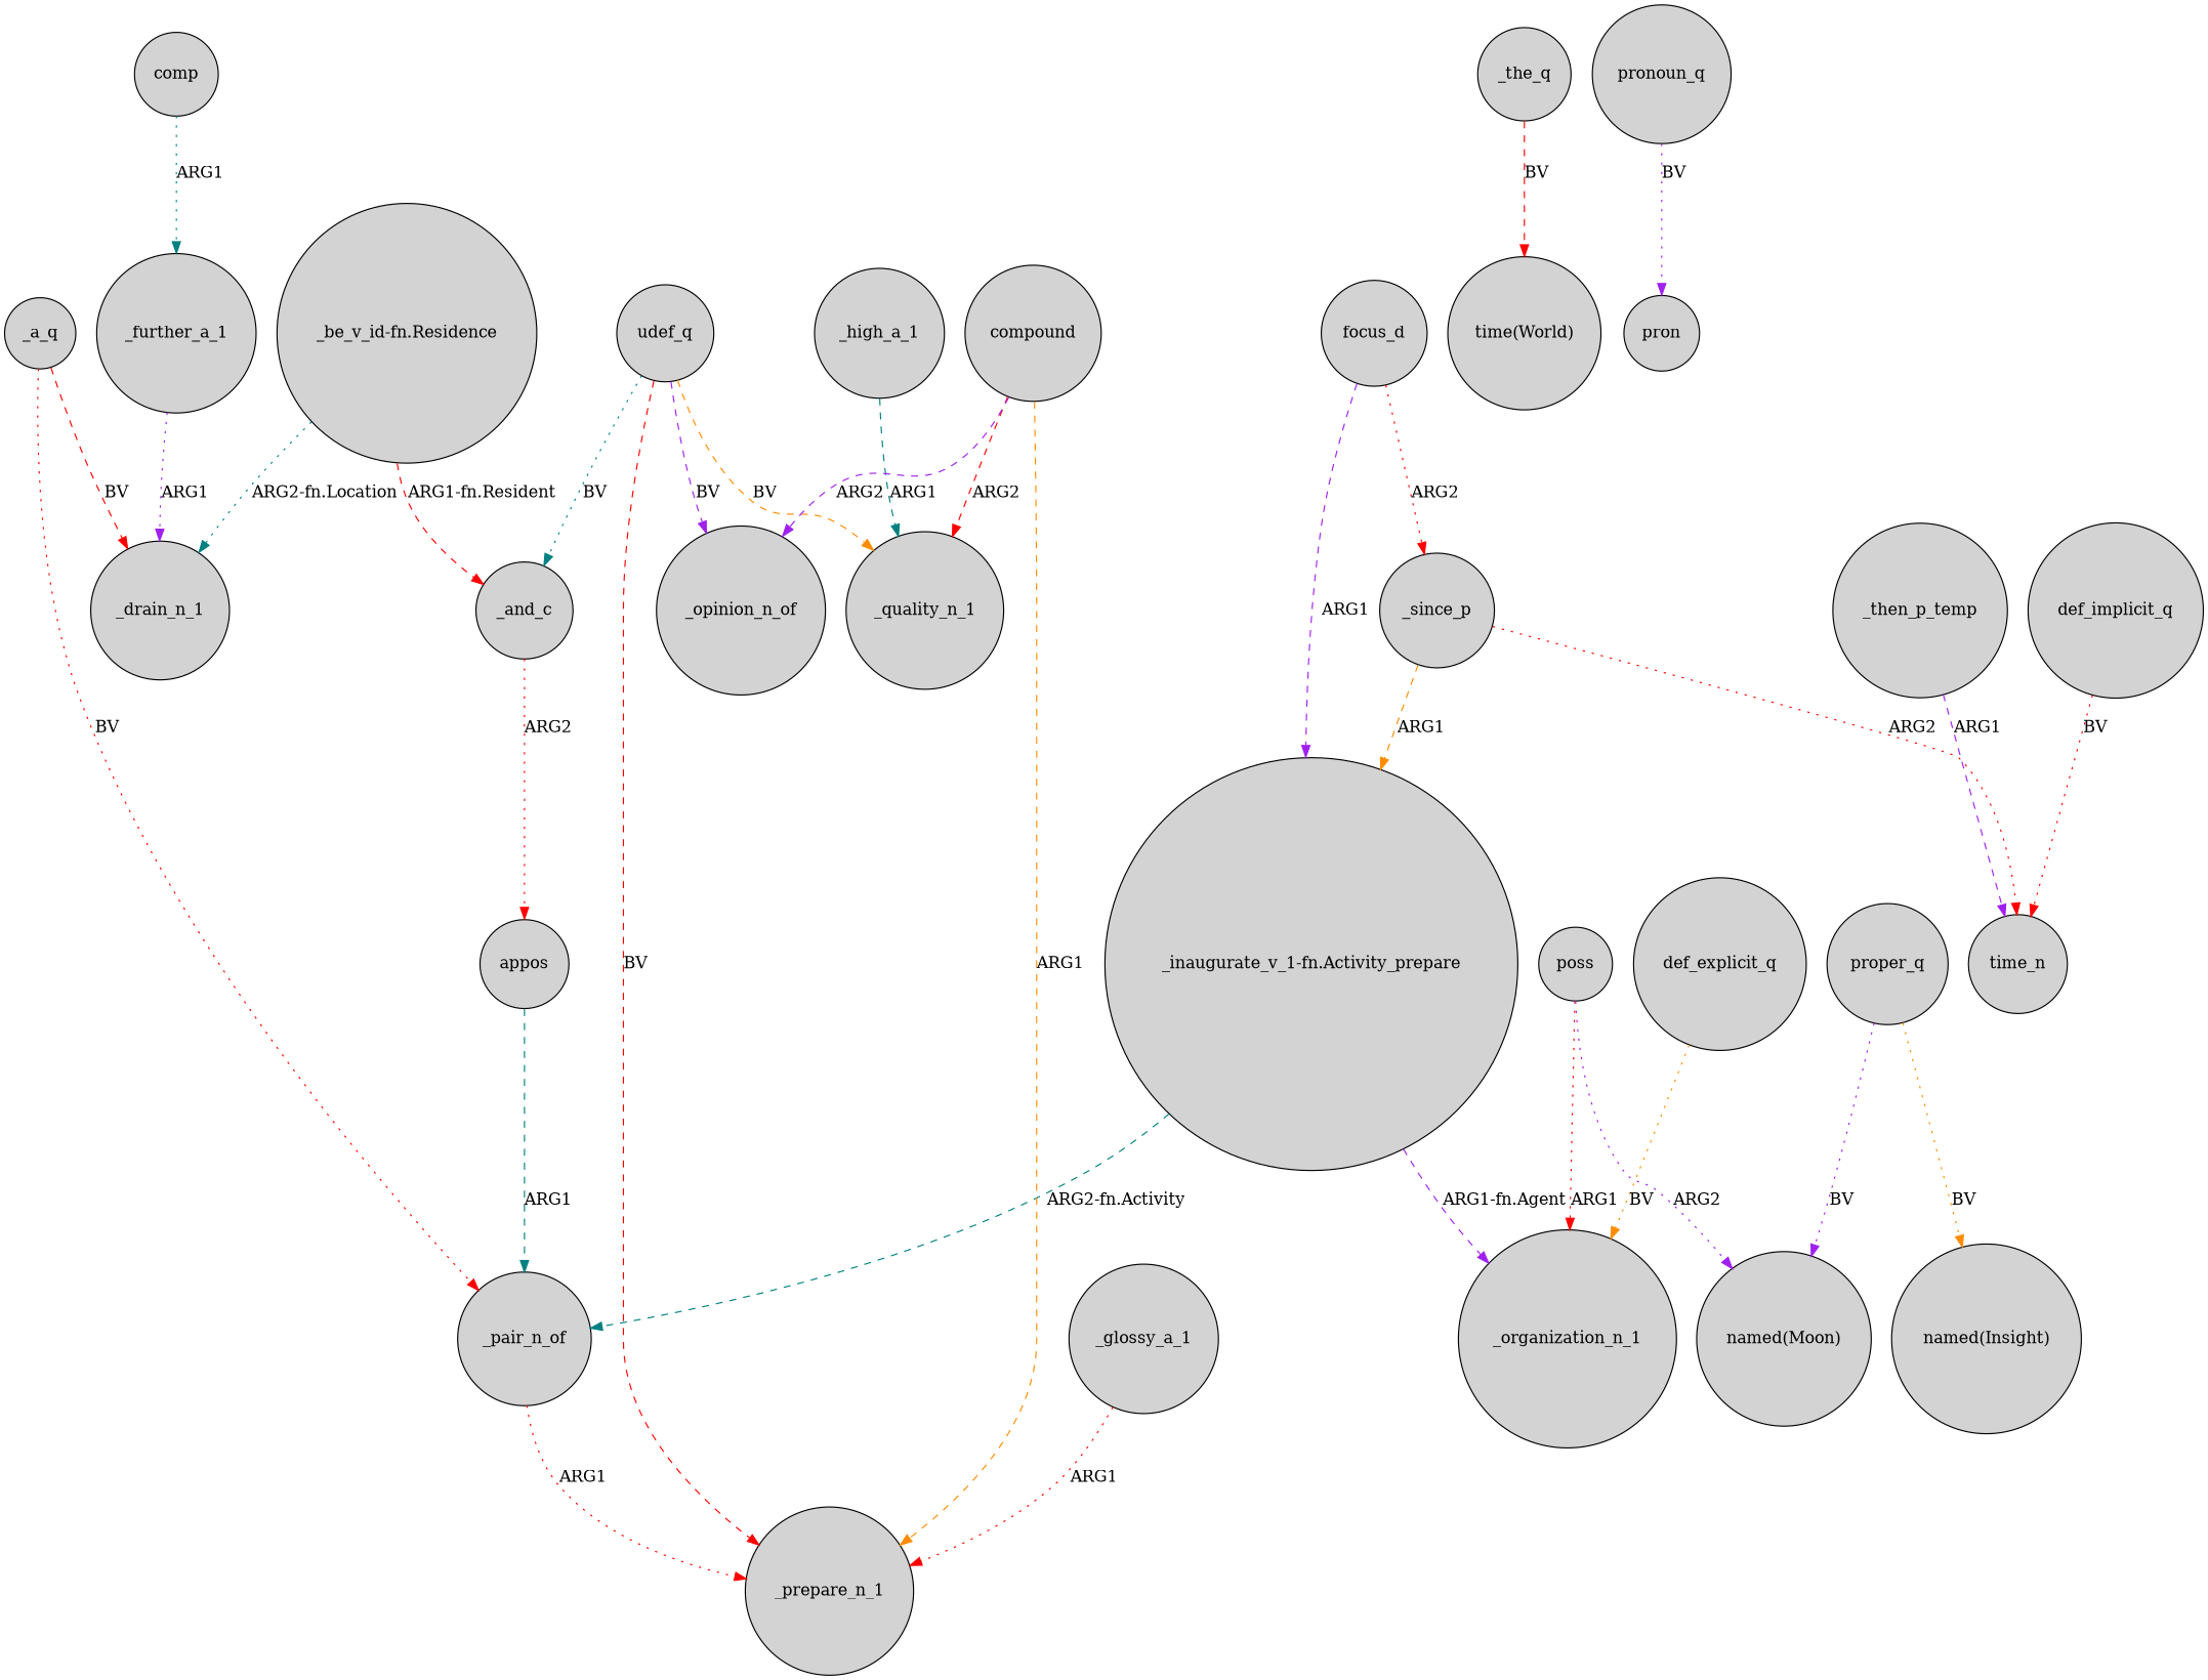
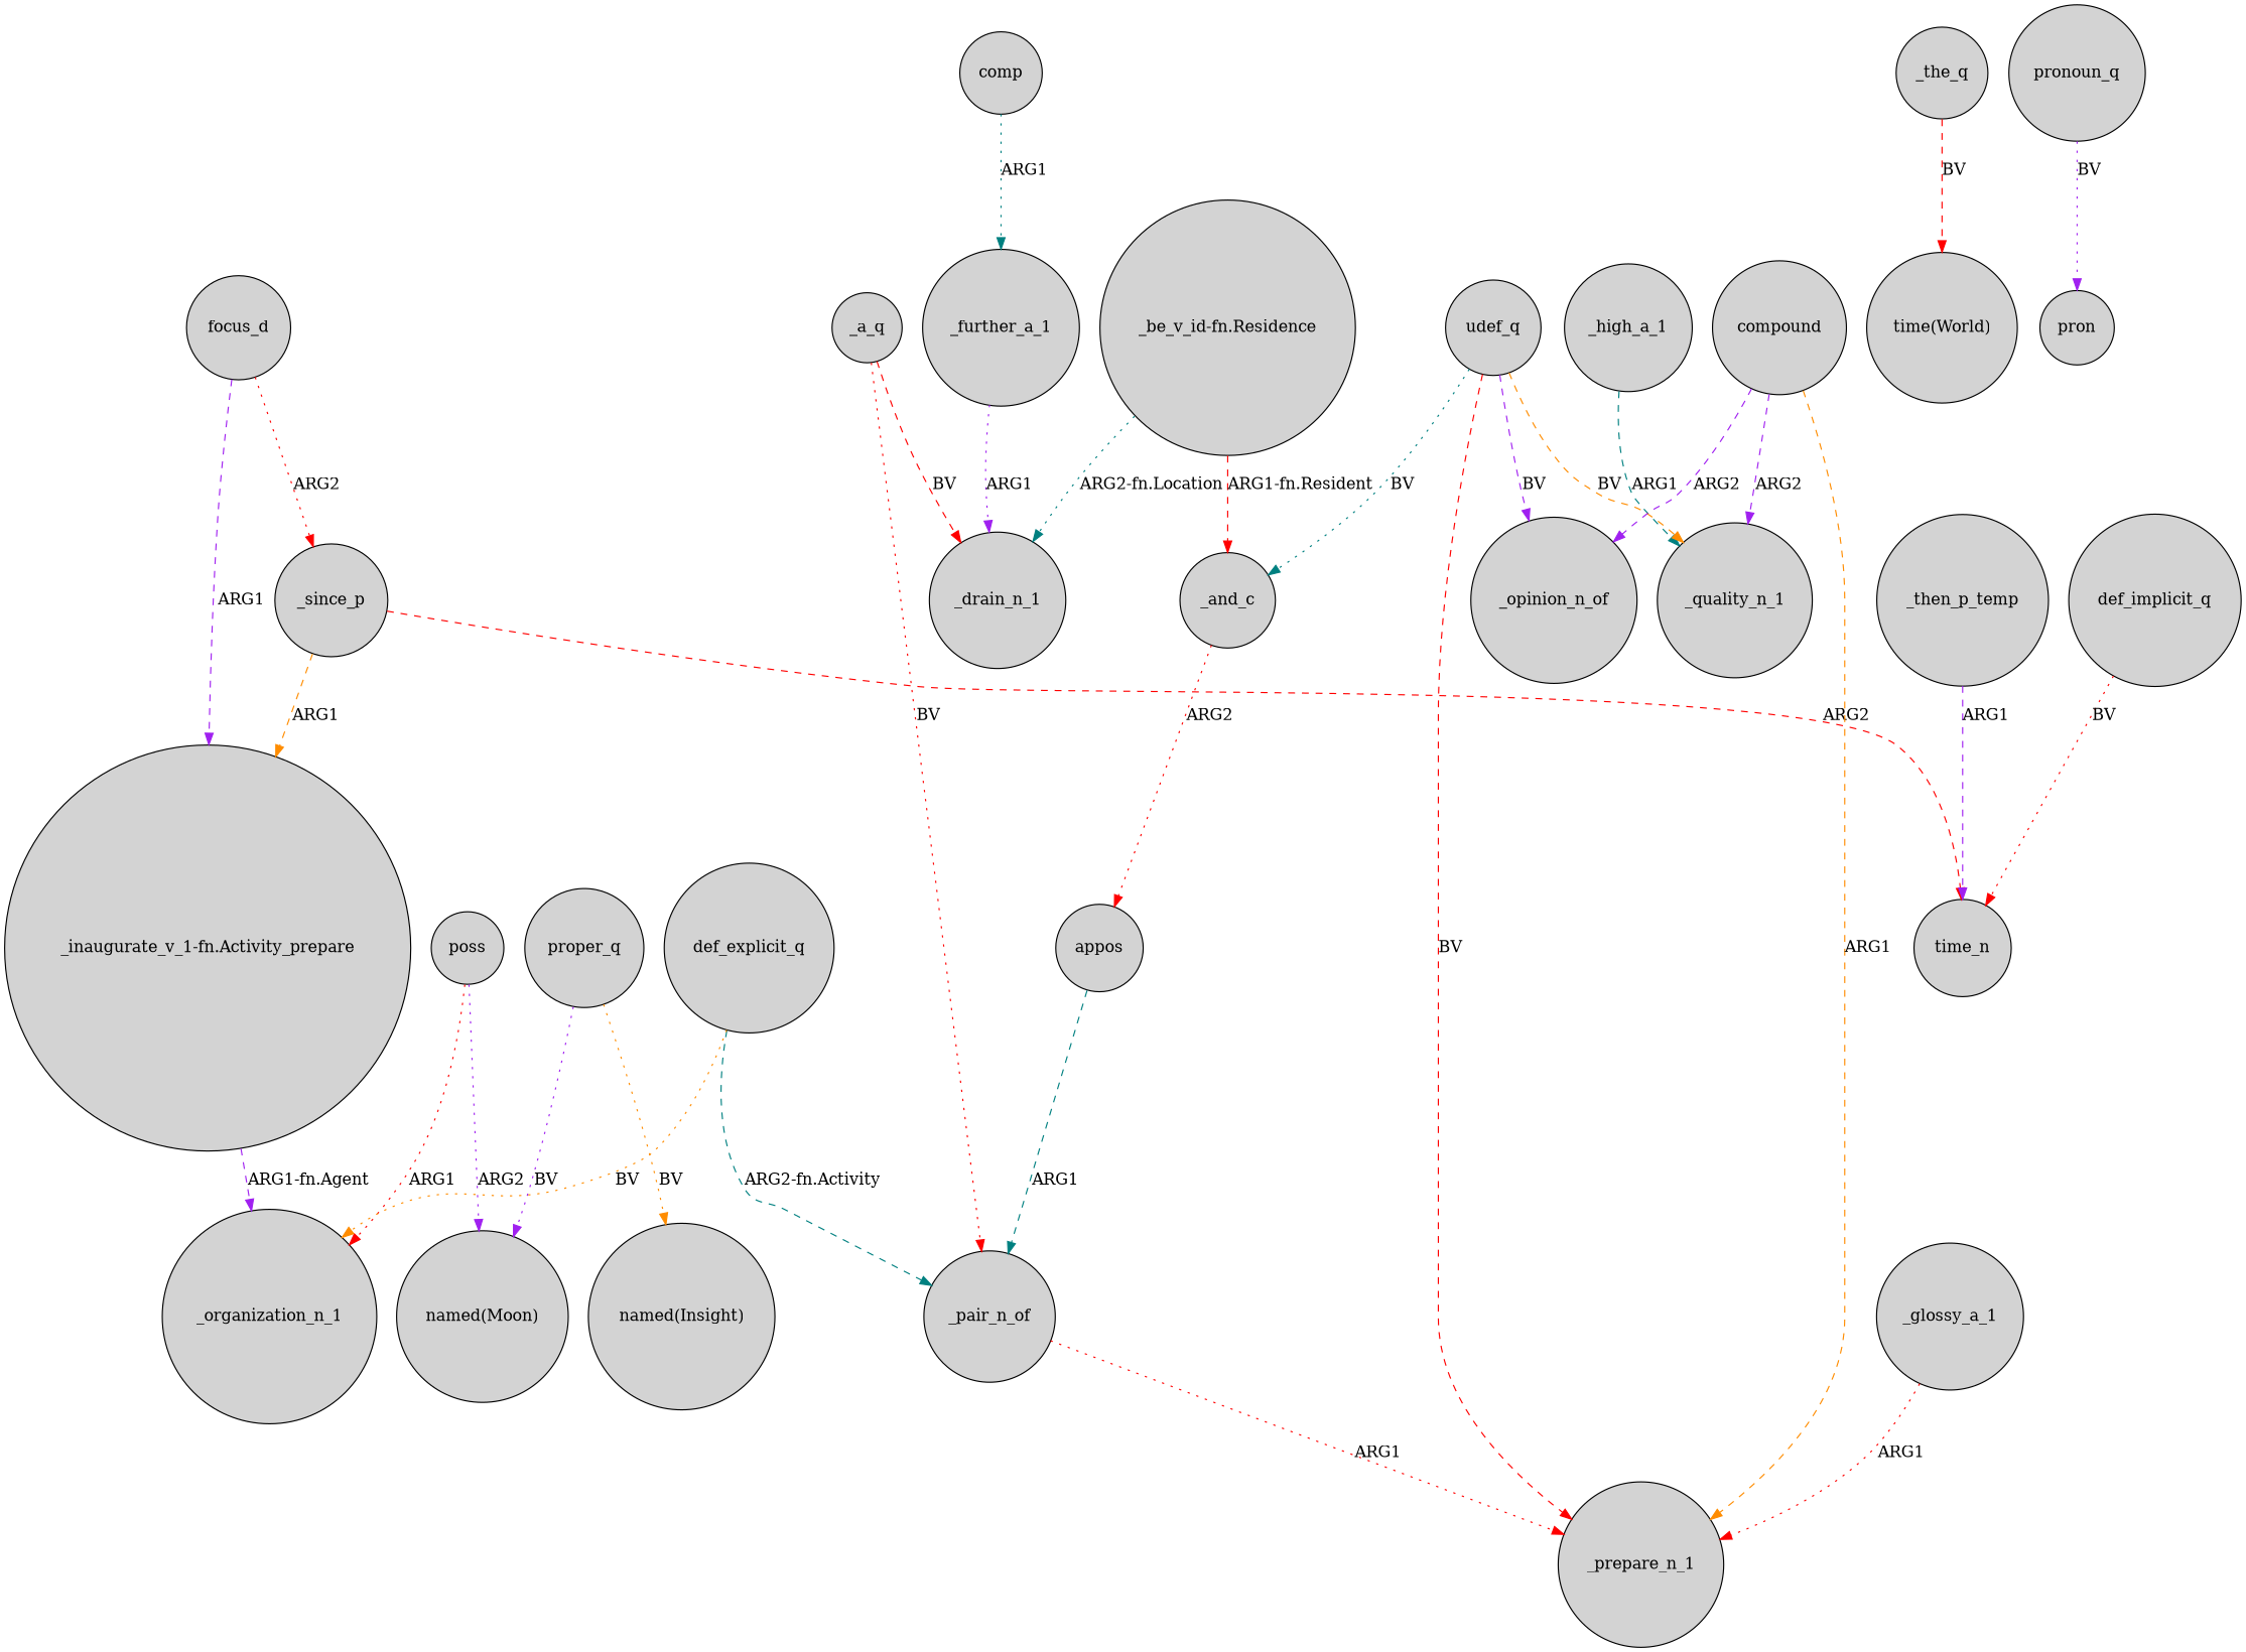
  digraph {
    node [shape=circle style=filled]
    edge [color=red style=dashed]
    focus_d
    _since_p
    "_inaugurate_v_1-fn.Activity_prepare"
    time_n
    _pair_n_of
    _organization_n_1
    "_be_v_id-fn.Residence"
    _and_c
    _drain_n_1
    appos
    n11 [label=_prepare_n_1]
    n12 [label="time(World)"]
    _the_q
    poss
    "named(Moon)"
    proper_q
    "named(Insight)"
    _high_a_1
    _quality_n_1
    _then_p_temp
    udef_q
    _opinion_n_of
    pronoun_q
    pron
    compound
    _further_a_1
    _a_q
    comp
    def_explicit_q
    _glossy_a_1
    def_implicit_q
    focus_d -> _since_p [label=ARG2 style=dotted]
    focus_d -> "_inaugurate_v_1-fn.Activity_prepare" [color=purple label=ARG1]
    _since_p -> "_inaugurate_v_1-fn.Activity_prepare" [color=darkorange label=ARG1]
-   _since_p -> time_n [label=ARG2 style=dotted]
-   "_inaugurate_v_1-fn.Activity_prepare" -> _pair_n_of [color=teal label="ARG2-fn.Activity"]
+   _since_p -> time_n [label=ARG2]
+   def_explicit_q -> _pair_n_of [color=teal label="ARG2-fn.Activity"]
    "_inaugurate_v_1-fn.Activity_prepare" -> _organization_n_1 [color=purple label="ARG1-fn.Agent"]
    _pair_n_of -> n11 [label=ARG1 style=dotted]
    "_be_v_id-fn.Residence" -> _and_c [label="ARG1-fn.Resident"]
    "_be_v_id-fn.Residence" -> _drain_n_1 [color=teal label="ARG2-fn.Location" style=dotted]
    _and_c -> appos [label=ARG2 style=dotted]
    appos -> _pair_n_of [color=teal label=ARG1]
    _the_q -> n12 [label=BV]
    poss -> _organization_n_1 [label=ARG1 style=dotted]
    poss -> "named(Moon)" [color=purple label=ARG2 style=dotted]
    proper_q -> "named(Moon)" [color=purple label=BV style=dotted]
    proper_q -> "named(Insight)" [color=darkorange label=BV style=dotted]
    _high_a_1 -> _quality_n_1 [color=teal label=ARG1]
    _then_p_temp -> time_n [color=purple label=ARG1]
    udef_q -> _and_c [color=teal label=BV style=dotted]
    udef_q -> n11 [label=BV]
    udef_q -> _quality_n_1 [color=darkorange label=BV]
    udef_q -> _opinion_n_of [color=purple label=BV]
    pronoun_q -> pron [color=purple label=BV style=dotted]
    compound -> n11 [color=darkorange label=ARG1]
-   compound -> _quality_n_1 [label=ARG2]
+   compound -> _quality_n_1 [color=purple label=ARG2]
    compound -> _opinion_n_of [color=purple label=ARG2]
    _further_a_1 -> _drain_n_1 [color=purple label=ARG1 style=dotted]
    _a_q -> _pair_n_of [label=BV style=dotted]
    _a_q -> _drain_n_1 [label=BV]
    comp -> _further_a_1 [color=teal label=ARG1 style=dotted]
    def_explicit_q -> _organization_n_1 [color=darkorange label=BV style=dotted]
    _glossy_a_1 -> n11 [label=ARG1 style=dotted]
    def_implicit_q -> time_n [label=BV style=dotted]
  }
